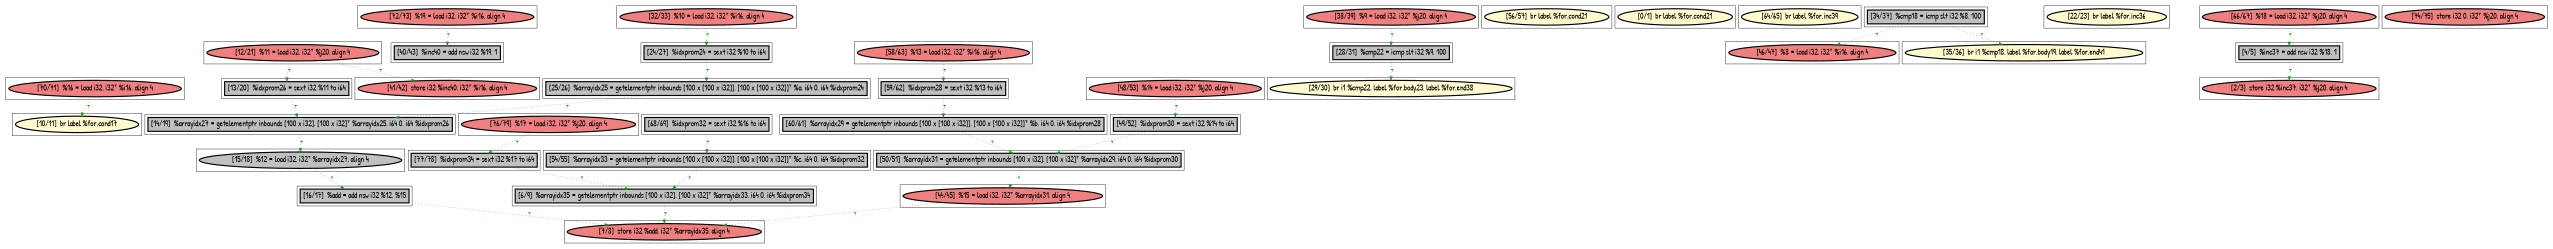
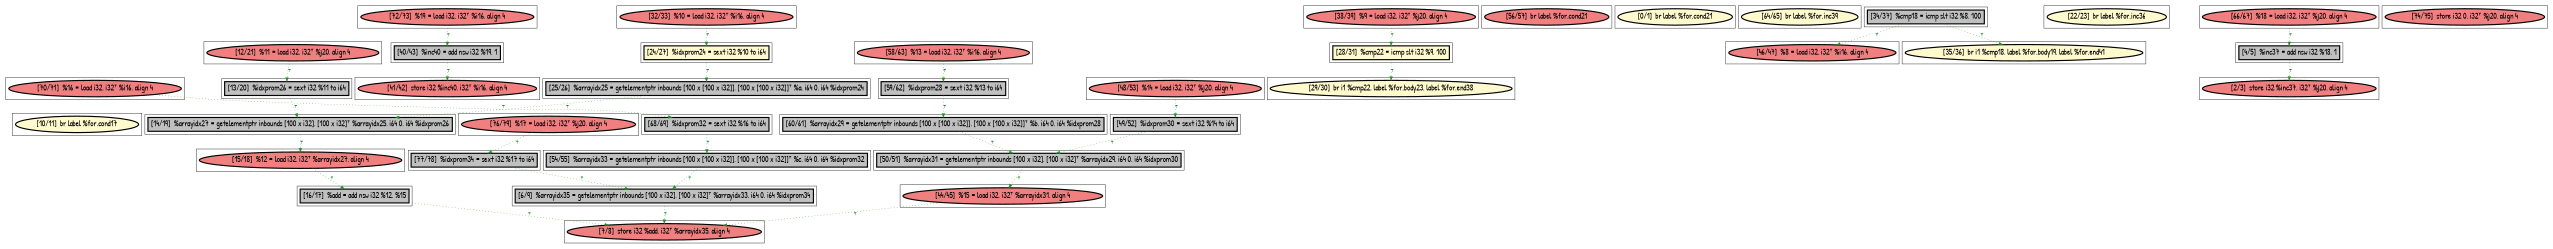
  digraph {
    fontname="Patrick Hand"
    node [fillcolor=grey fontname="Patrick Hand" fontsize=20 penwidth=3.0 shape=ellipse style=filled]
    edge [color=forestgreen fontcolor=forestgreen fontname="Patrick Hand" style=dotted]
    n1 [fillcolor=lemonchiffon label="[10/11]  br label %for.cond17"]
    n2 [label="[16/17]  %add = add nsw i32 %12, %15" shape=rectangle]
    n3 [fillcolor=lightcoral label="[72/73]  %19 = load i32, i32* %i16, align 4"]
    n4 [label="[25/26]  %arrayidx25 = getelementptr inbounds [100 x [100 x i32]], [100 x [100 x i32]]* %a, i64 0, i64 %idxprom24" shape=rectangle]
    n5 [label="[60/61]  %arrayidx29 = getelementptr inbounds [100 x [100 x i32]], [100 x [100 x i32]]* %b, i64 0, i64 %idxprom28" shape=rectangle]
    n6 [fillcolor=lemonchiffon label="[29/30]  br i1 %cmp22, label %for.body23, label %for.end38"]
-   n7 [label="[24/27]  %idxprom24 = sext i32 %10 to i64" shape=rectangle]
+   n7 [fillcolor=lemonchiffon label="[24/27]  %idxprom24 = sext i32 %10 to i64" shape=rectangle]
    n8 [label="[59/62]  %idxprom28 = sext i32 %13 to i64" shape=rectangle]
    n9 [label="[13/20]  %idxprom26 = sext i32 %11 to i64" shape=rectangle]
    n10 [label="[77/78]  %idxprom34 = sext i32 %17 to i64" shape=rectangle]
-   n11 [fillcolor=lemonchiffon label="[56/57]  br label %for.cond21"]
+   n11 [fillcolor=lightcoral label="[56/57]  br label %for.cond21"]
    n12 [fillcolor=lemonchiffon label="[0/1]  br label %for.cond21"]
    n13 [fillcolor=lemonchiffon label="[64/65]  br label %for.inc39"]
    n14 [fillcolor=lightcoral label="[46/47]  %8 = load i32, i32* %i16, align 4"]
    n15 [fillcolor=lemonchiffon label="[22/23]  br label %for.inc36"]
    n16 [fillcolor=lightcoral label="[70/71]  %16 = load i32, i32* %i16, align 4"]
    n17 [label="[4/5]  %inc37 = add nsw i32 %18, 1" shape=rectangle]
    n18 [label="[6/9]  %arrayidx35 = getelementptr inbounds [100 x i32], [100 x i32]* %arrayidx33, i64 0, i64 %idxprom34" shape=rectangle]
    n19 [label="[68/69]  %idxprom32 = sext i32 %16 to i64" shape=rectangle]
    n20 [label="[34/37]  %cmp18 = icmp slt i32 %8, 100" shape=rectangle]
    n21 [fillcolor=lightcoral label="[2/3]  store i32 %inc37, i32* %j20, align 4"]
-   n22 [label="[28/31]  %cmp22 = icmp slt i32 %9, 100" shape=rectangle]
+   n22 [fillcolor=lemonchiffon label="[28/31]  %cmp22 = icmp slt i32 %9, 100" shape=rectangle]
    n23 [fillcolor=lightcoral label="[7/8]  store i32 %add, i32* %arrayidx35, align 4"]
    n24 [label="[54/55]  %arrayidx33 = getelementptr inbounds [100 x [100 x i32]], [100 x [100 x i32]]* %c, i64 0, i64 %idxprom32" shape=rectangle]
    n25 [fillcolor=lightcoral label="[76/79]  %17 = load i32, i32* %j20, align 4"]
    n26 [label="[49/52]  %idxprom30 = sext i32 %14 to i64" shape=rectangle]
    n27 [fillcolor=lightcoral label="[58/63]  %13 = load i32, i32* %i16, align 4"]
-   n28 [label="[15/18]  %12 = load i32, i32* %arrayidx27, align 4"]
+   n28 [fillcolor=lightcoral label="[15/18]  %12 = load i32, i32* %arrayidx27, align 4"]
    n29 [fillcolor=lightcoral label="[12/21]  %11 = load i32, i32* %j20, align 4"]
    n30 [label="[40/43]  %inc40 = add nsw i32 %19, 1" shape=rectangle]
    n31 [fillcolor=lightcoral label="[74/75]  store i32 0, i32* %j20, align 4"]
    n32 [fillcolor=lemonchiffon label="[35/36]  br i1 %cmp18, label %for.body19, label %for.end41"]
    n33 [fillcolor=lightcoral label="[48/53]  %14 = load i32, i32* %j20, align 4"]
    n34 [label="[14/19]  %arrayidx27 = getelementptr inbounds [100 x i32], [100 x i32]* %arrayidx25, i64 0, i64 %idxprom26" shape=rectangle]
    n35 [fillcolor=lightcoral label="[44/45]  %15 = load i32, i32* %arrayidx31, align 4"]
    n36 [label="[50/51]  %arrayidx31 = getelementptr inbounds [100 x i32], [100 x i32]* %arrayidx29, i64 0, i64 %idxprom30" shape=rectangle]
    n37 [fillcolor=lightcoral label="[38/39]  %9 = load i32, i32* %j20, align 4"]
    n38 [fillcolor=lightcoral label="[41/42]  store i32 %inc40, i32* %i16, align 4"]
    n39 [fillcolor=lightcoral label="[66/67]  %18 = load i32, i32* %j20, align 4"]
    n40 [fillcolor=lightcoral label="[32/33]  %10 = load i32, i32* %i16, align 4"]
    subgraph cluster_1 {
      n1
    }
    subgraph cluster_2 {
      n2
    }
    subgraph cluster_3 {
      n3
    }
    subgraph cluster_4 {
      n4
    }
    subgraph cluster_5 {
      n5
    }
    subgraph cluster_6 {
      n6
    }
    subgraph cluster_7 {
      n7
    }
    subgraph cluster_8 {
      n8
    }
    subgraph cluster_9 {
      n9
    }
    subgraph cluster_10 {
      n10
    }
    subgraph cluster_11 {
      n11
    }
    subgraph cluster_12 {
      n12
    }
    subgraph cluster_13 {
      n13
    }
    subgraph cluster_14 {
      n14
    }
    subgraph cluster_15 {
      n15
    }
    subgraph cluster_16 {
      n16
    }
    subgraph cluster_17 {
      n17
    }
    subgraph cluster_18 {
      n18
    }
    subgraph cluster_19 {
      n19
    }
    subgraph cluster_20 {
      n20
    }
    subgraph cluster_21 {
      n21
    }
    subgraph cluster_22 {
      n22
    }
    subgraph cluster_23 {
      n23
    }
    subgraph cluster_24 {
      n24
    }
    subgraph cluster_25 {
      n25
    }
    subgraph cluster_26 {
      n26
    }
    subgraph cluster_27 {
      n27
    }
    subgraph cluster_28 {
      n28
    }
    subgraph cluster_29 {
      n29
    }
    subgraph cluster_30 {
      n30
    }
    subgraph cluster_31 {
      n31
    }
    subgraph cluster_32 {
      n32
    }
    subgraph cluster_33 {
      n33
    }
    subgraph cluster_34 {
      n34
    }
    subgraph cluster_35 {
      n35
    }
    subgraph cluster_36 {
      n36
    }
    subgraph cluster_37 {
      n37
    }
    subgraph cluster_38 {
      n38
    }
    subgraph cluster_39 {
      n39
    }
    subgraph cluster_40 {
      n40
    }
    n2 -> n23 [label=T]
    n3 -> n30 [label=T]
    n4 -> n34 [label=T]
    n5 -> n36 [label=T]
    n7 -> n4 [label=T]
    n8 -> n5 [label=T]
    n9 -> n34 [label=T]
    n10 -> n18 [label=T]
-   n16 -> n1 [label=T]
+   n16 -> n19 [label=T]
    n17 -> n21 [label=T]
    n18 -> n23 [label=T]
    n19 -> n24 [label=T]
    n20 -> n14 [label=T]
    n20 -> n32 [label=T]
    n22 -> n6 [label=T]
    n24 -> n18 [label=T]
    n25 -> n10 [label=T]
    n26 -> n36 [label=T]
    n27 -> n8 [label=T]
    n28 -> n2 [label=T]
    n29 -> n9 [label=T]
-   n29 -> n38 [label=T]
+   n30 -> n38 [label=T]
    n33 -> n26 [label=T]
    n34 -> n28 [label=T]
    n35 -> n23 [label=T]
    n36 -> n35 [label=T]
    n37 -> n22 [label=T]
    n39 -> n17 [label=T]
    n40 -> n7 [label=T]
  }
